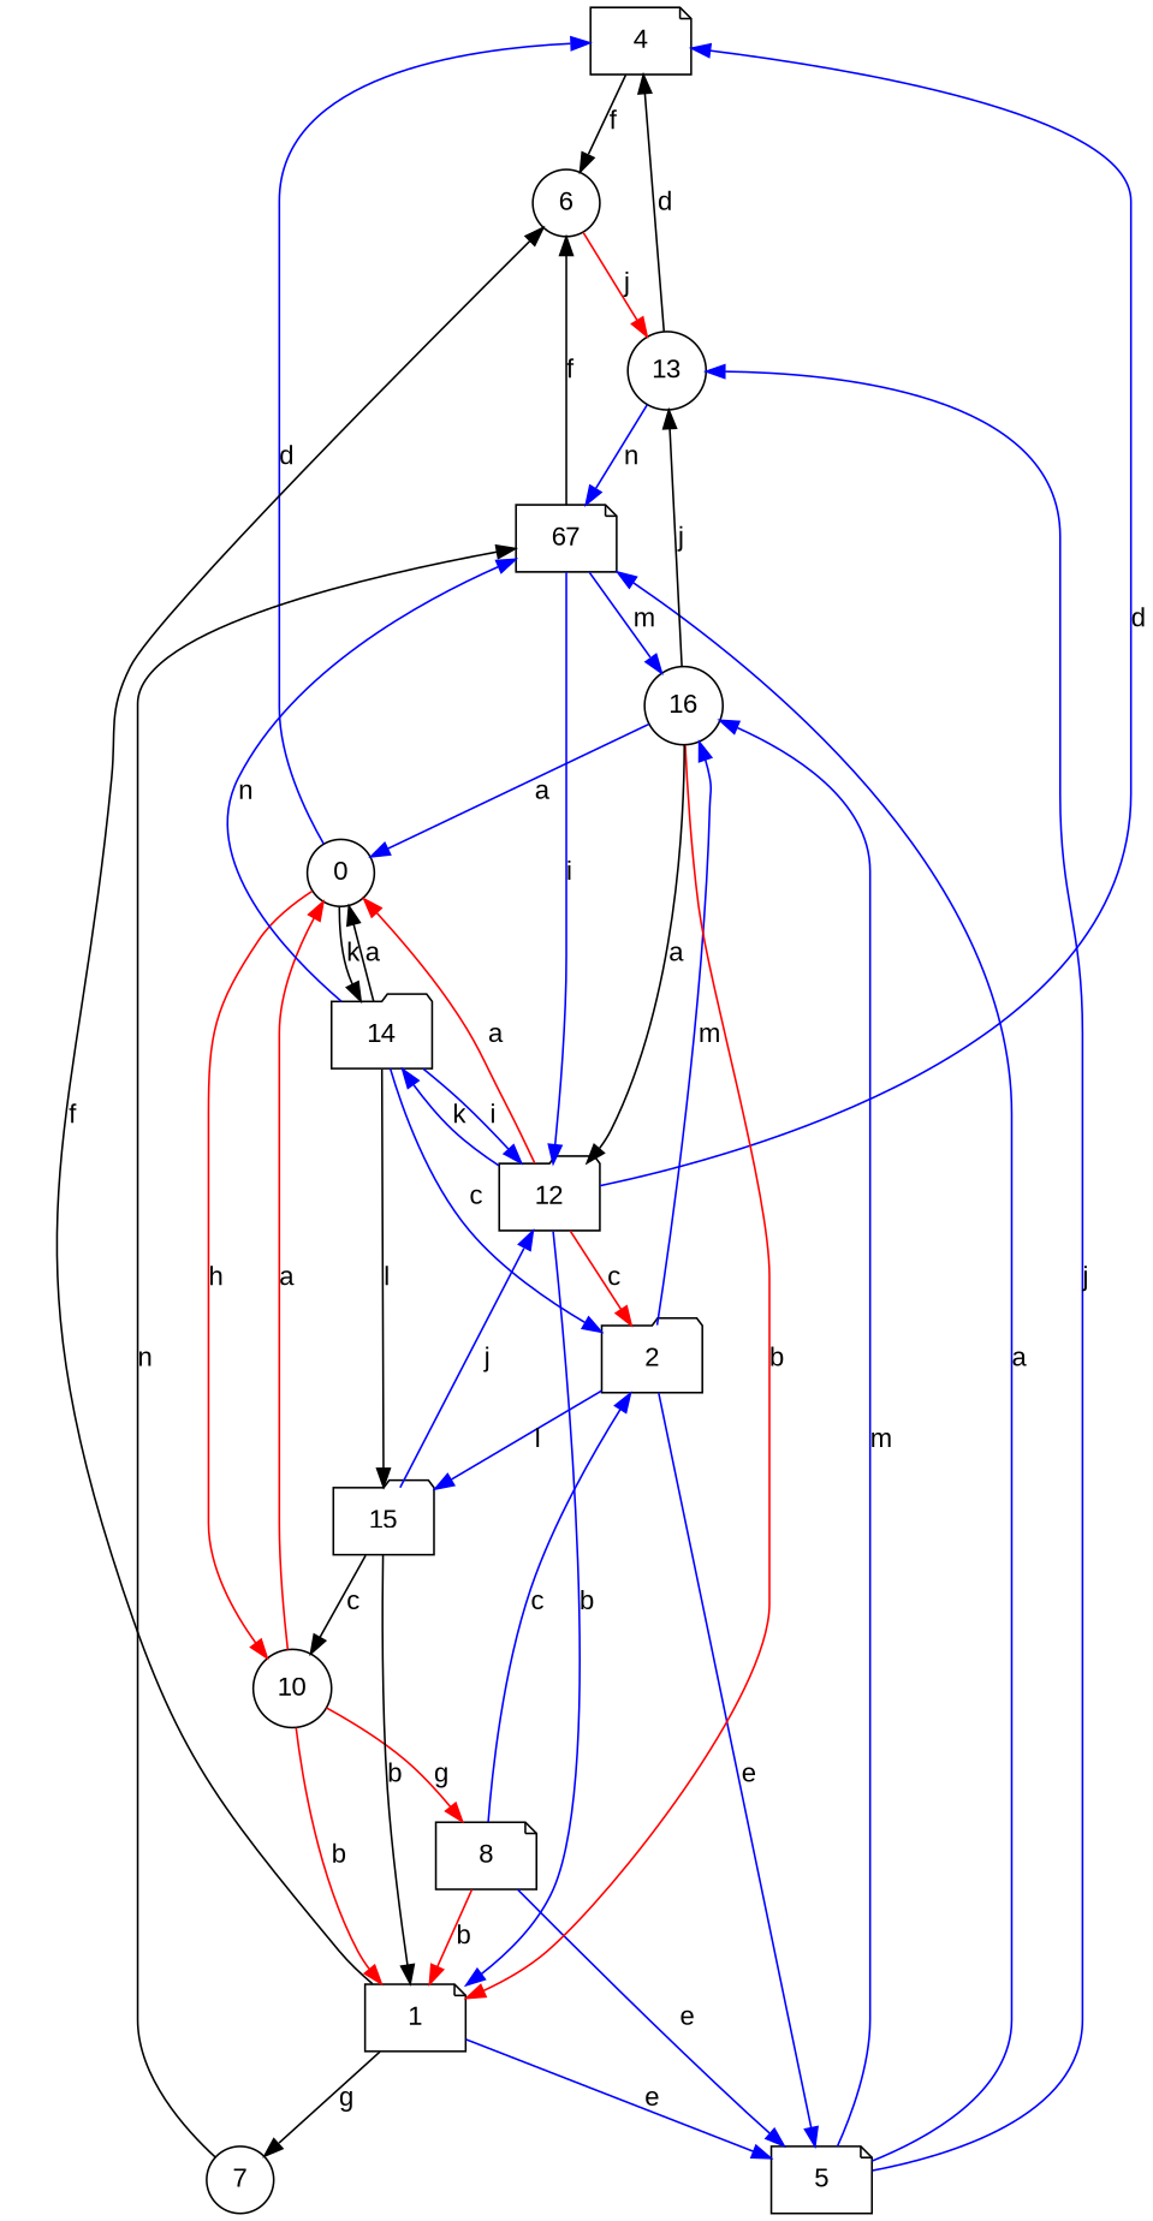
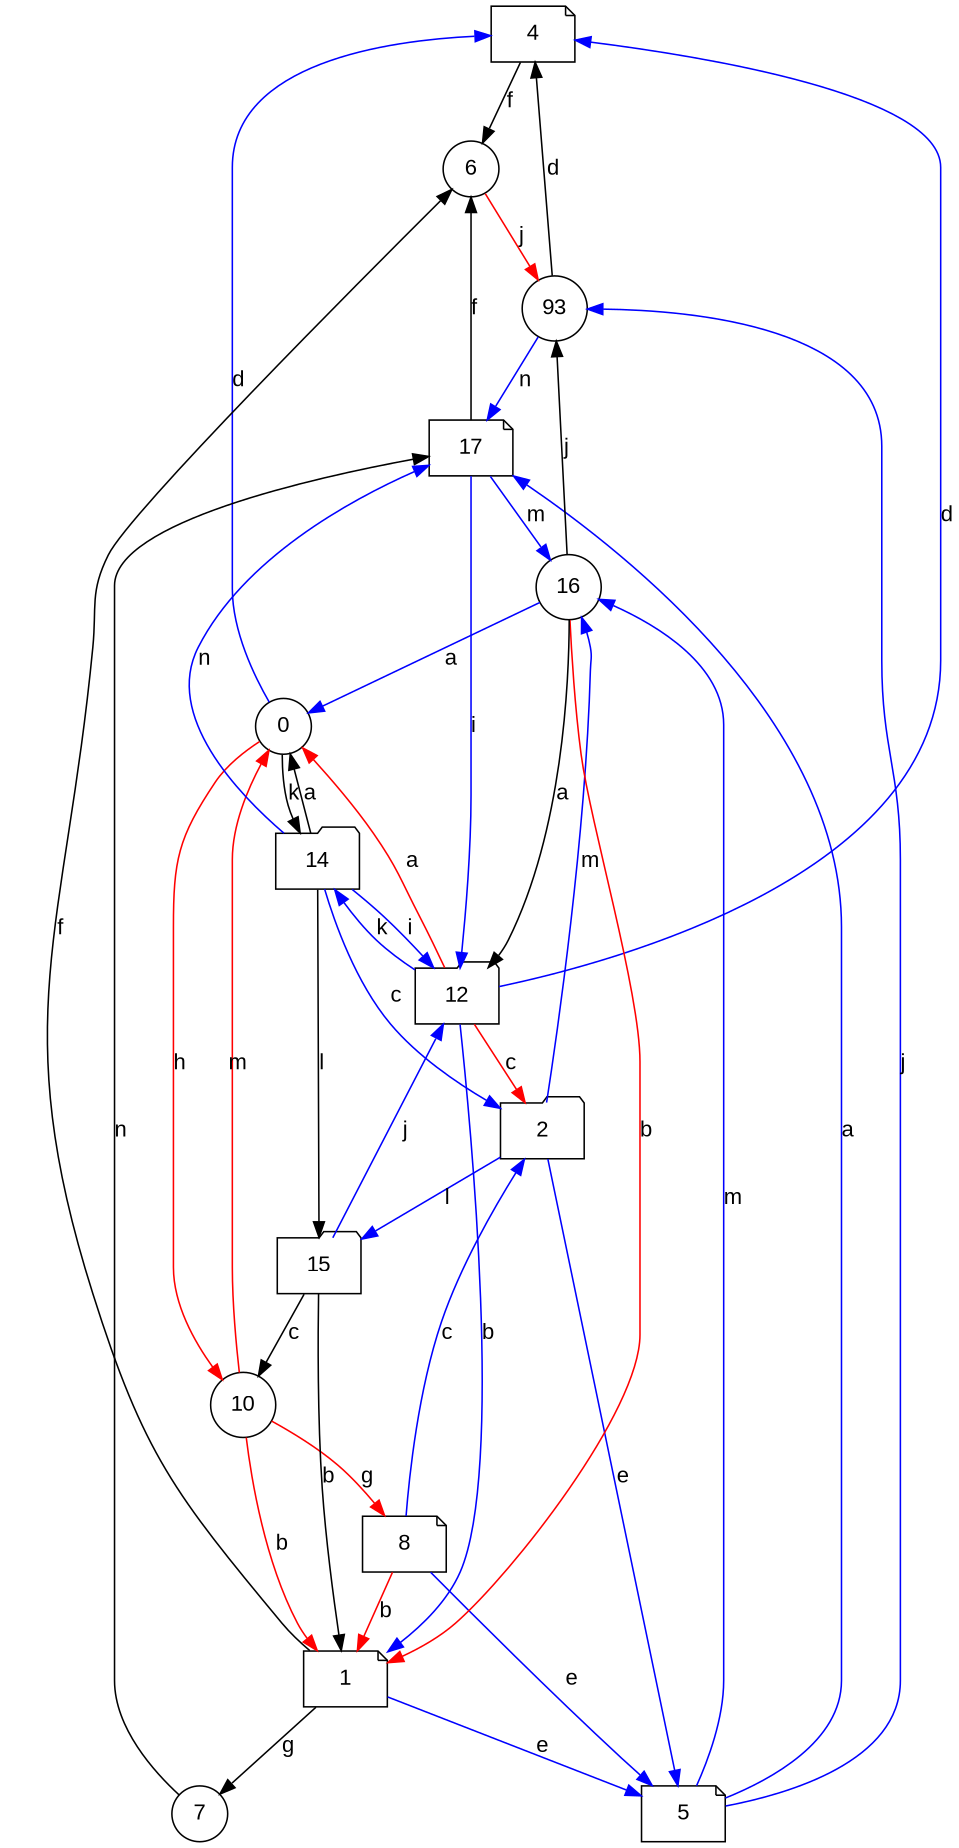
  strict digraph {
    fontname="Liberation Sans"
    node [fontname="Liberation Sans" shape=circle]
    edge [color=blue fontname="Liberation Sans"]
    4 [shape=note]
    0
    10
    14 [shape=folder]
    6
    1 [shape=note]
    8 [shape=note]
    2 [shape=folder]
    15 [shape=folder]
-   17 [shape=note label=67]
+   17 [shape=note]
    12 [shape=folder]
    5 [shape=note]
    7
    16
-   13
+   13 [label=93]
    4 -> 6 [color=black label=f]
    0 -> 4 [label=d]
    0 -> 10 [color=red label=h]
    0 -> 14 [color=black label=k]
-   10 -> 0 [color=red label=a]
+   10 -> 0 [color=red label=m]
    10 -> 1 [color=red label=b]
    10 -> 8 [color=red label=g]
    14 -> 0 [color=black label=a]
    14 -> 2 [label=c]
    14 -> 15 [color=black label=l]
    14 -> 17 [label=n]
    14 -> 12 [label=i]
    6 -> 13 [color=red label=j]
    1 -> 6 [color=black label=f]
    1 -> 5 [label=e]
    1 -> 7 [color=black label=g]
    8 -> 1 [color=red label=b]
    8 -> 2 [label=c]
    8 -> 5 [label=e]
    2 -> 15 [label=l]
    2 -> 5 [label=e]
    2 -> 16 [label=m]
    15 -> 10 [color=black label=c]
    15 -> 1 [color=black label=b]
    15 -> 12 [label=j]
    17 -> 6 [color=black label=f]
    17 -> 12 [label=i]
    17 -> 16 [label=m]
    12 -> 4 [label=d]
    12 -> 0 [color=red label=a]
    12 -> 14 [label=k]
    12 -> 1 [label=b]
    12 -> 2 [color=red label=c]
    5 -> 17 [label=a]
    5 -> 16 [label=m]
    5 -> 13 [label=j]
    7 -> 17 [color=black label=n]
    16 -> 0 [label=a]
    16 -> 1 [color=red label=b]
    16 -> 12 [color=black label=a]
    16 -> 13 [color=black label=j]
    13 -> 4 [color=black label=d]
    13 -> 17 [label=n]
  }
